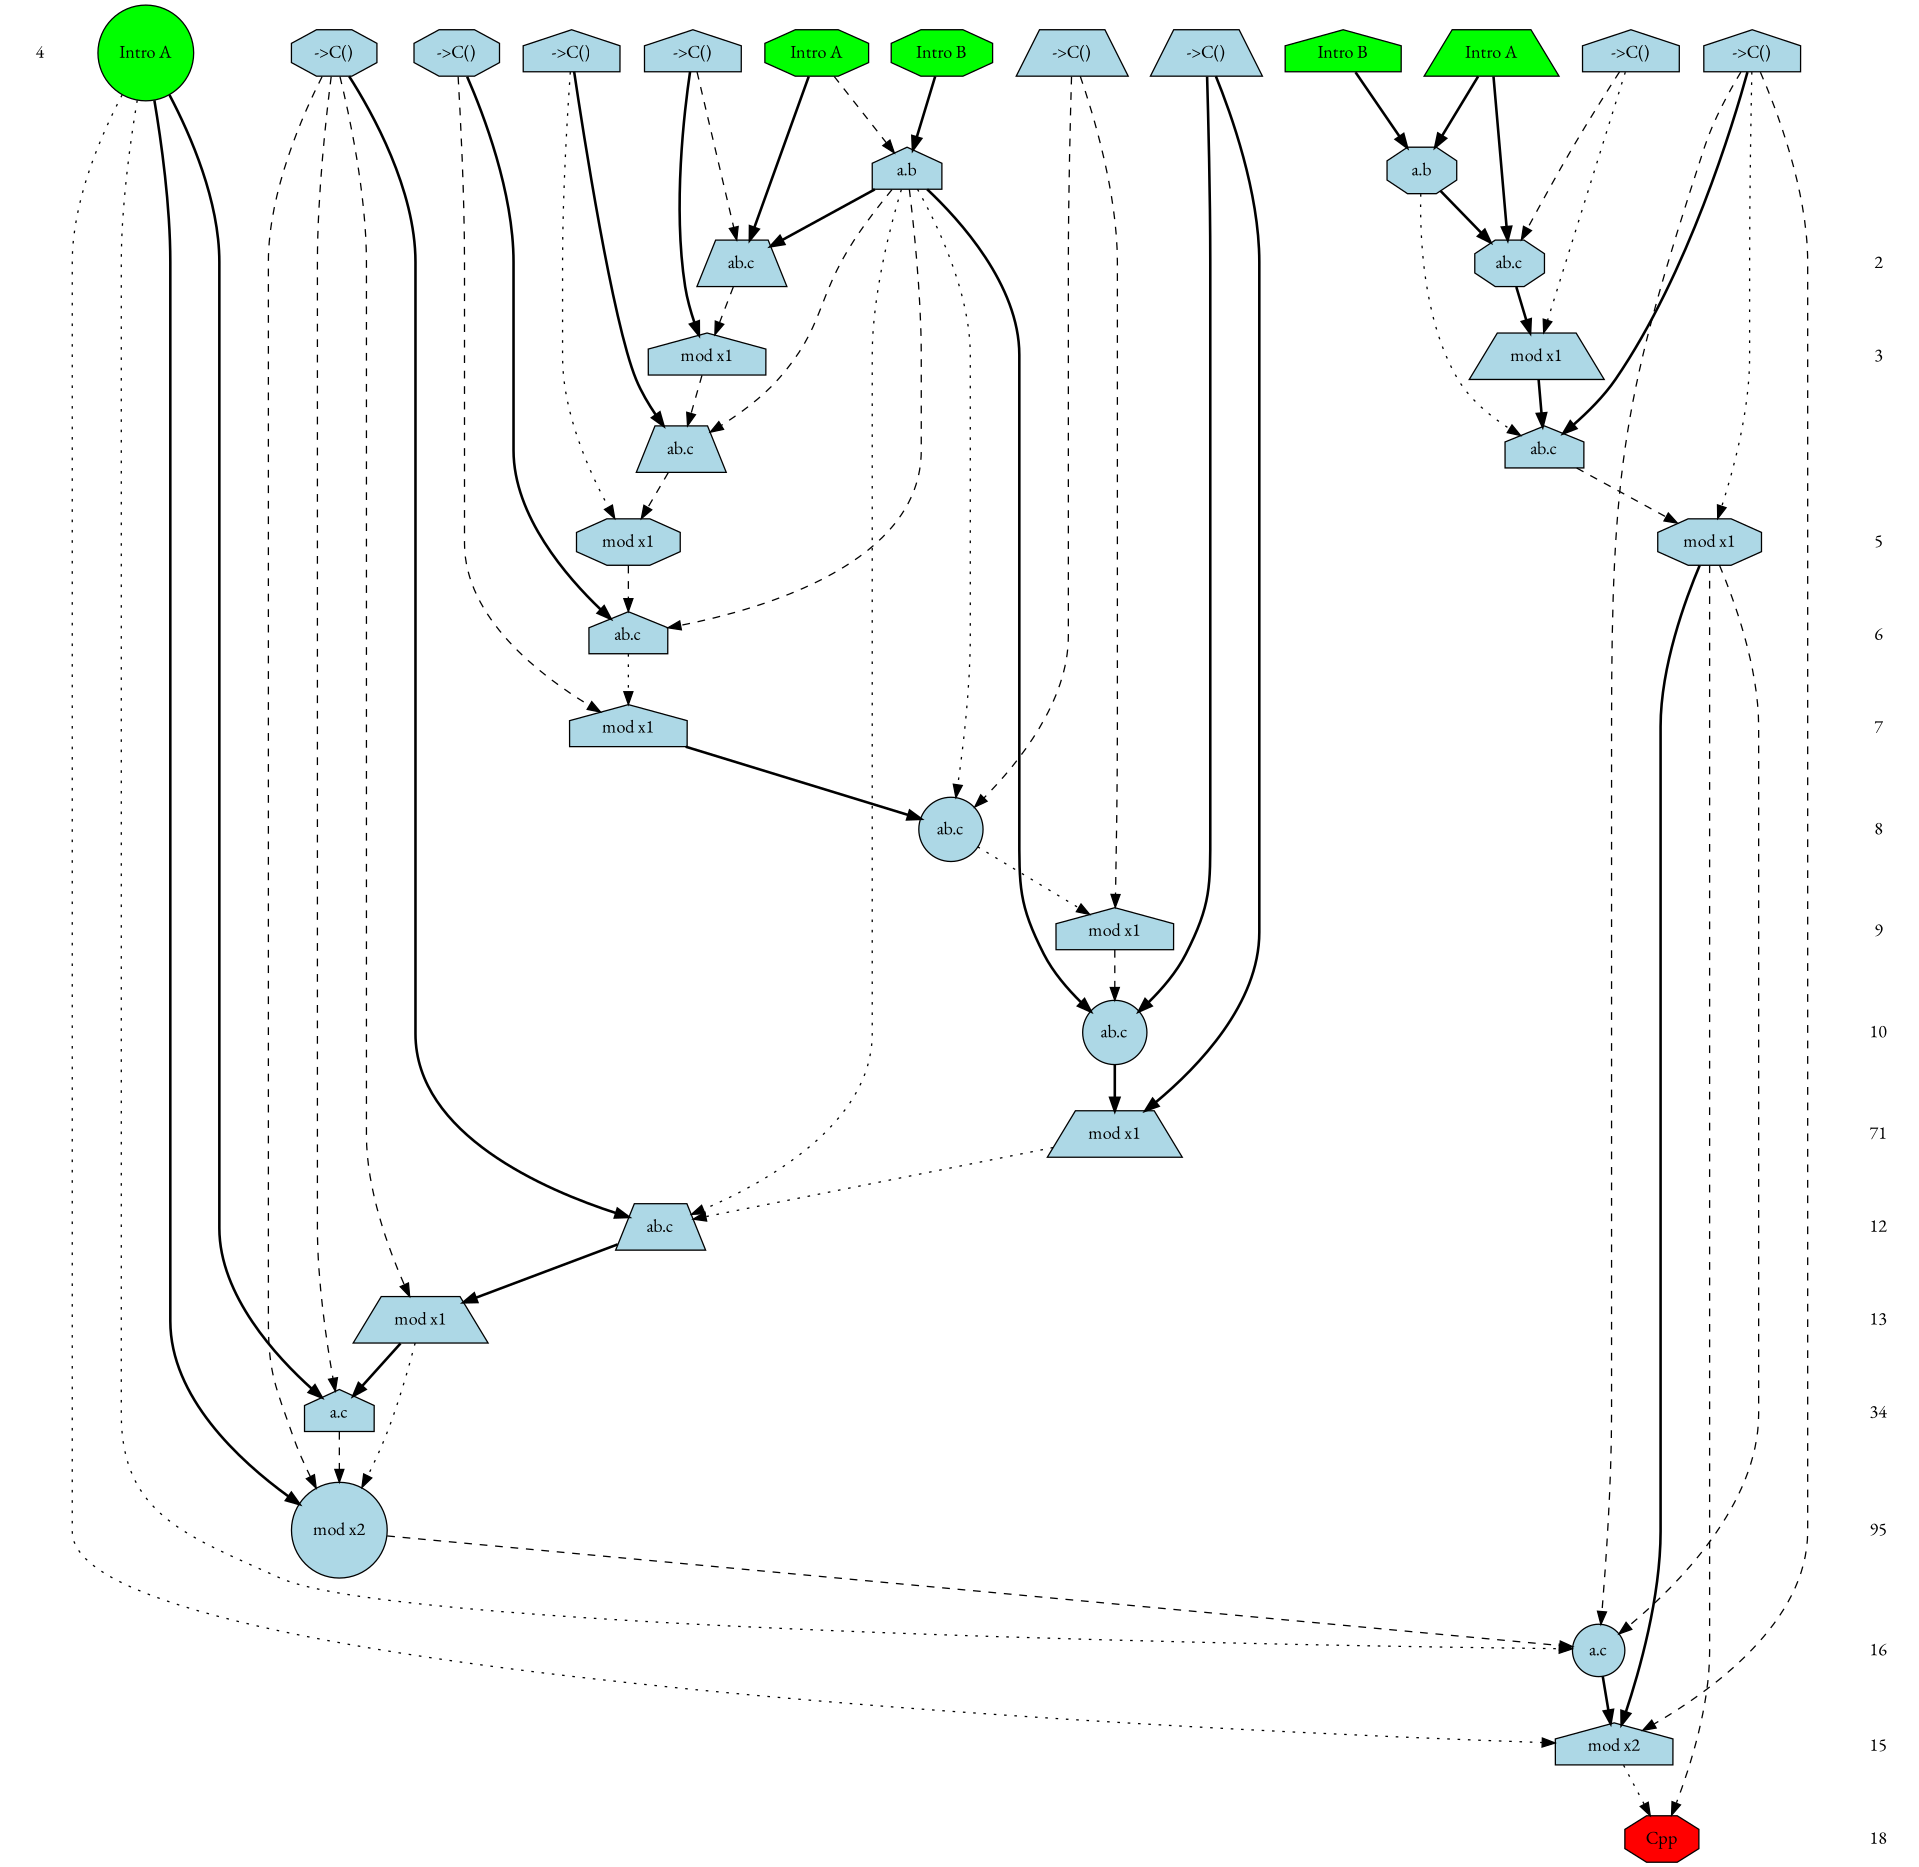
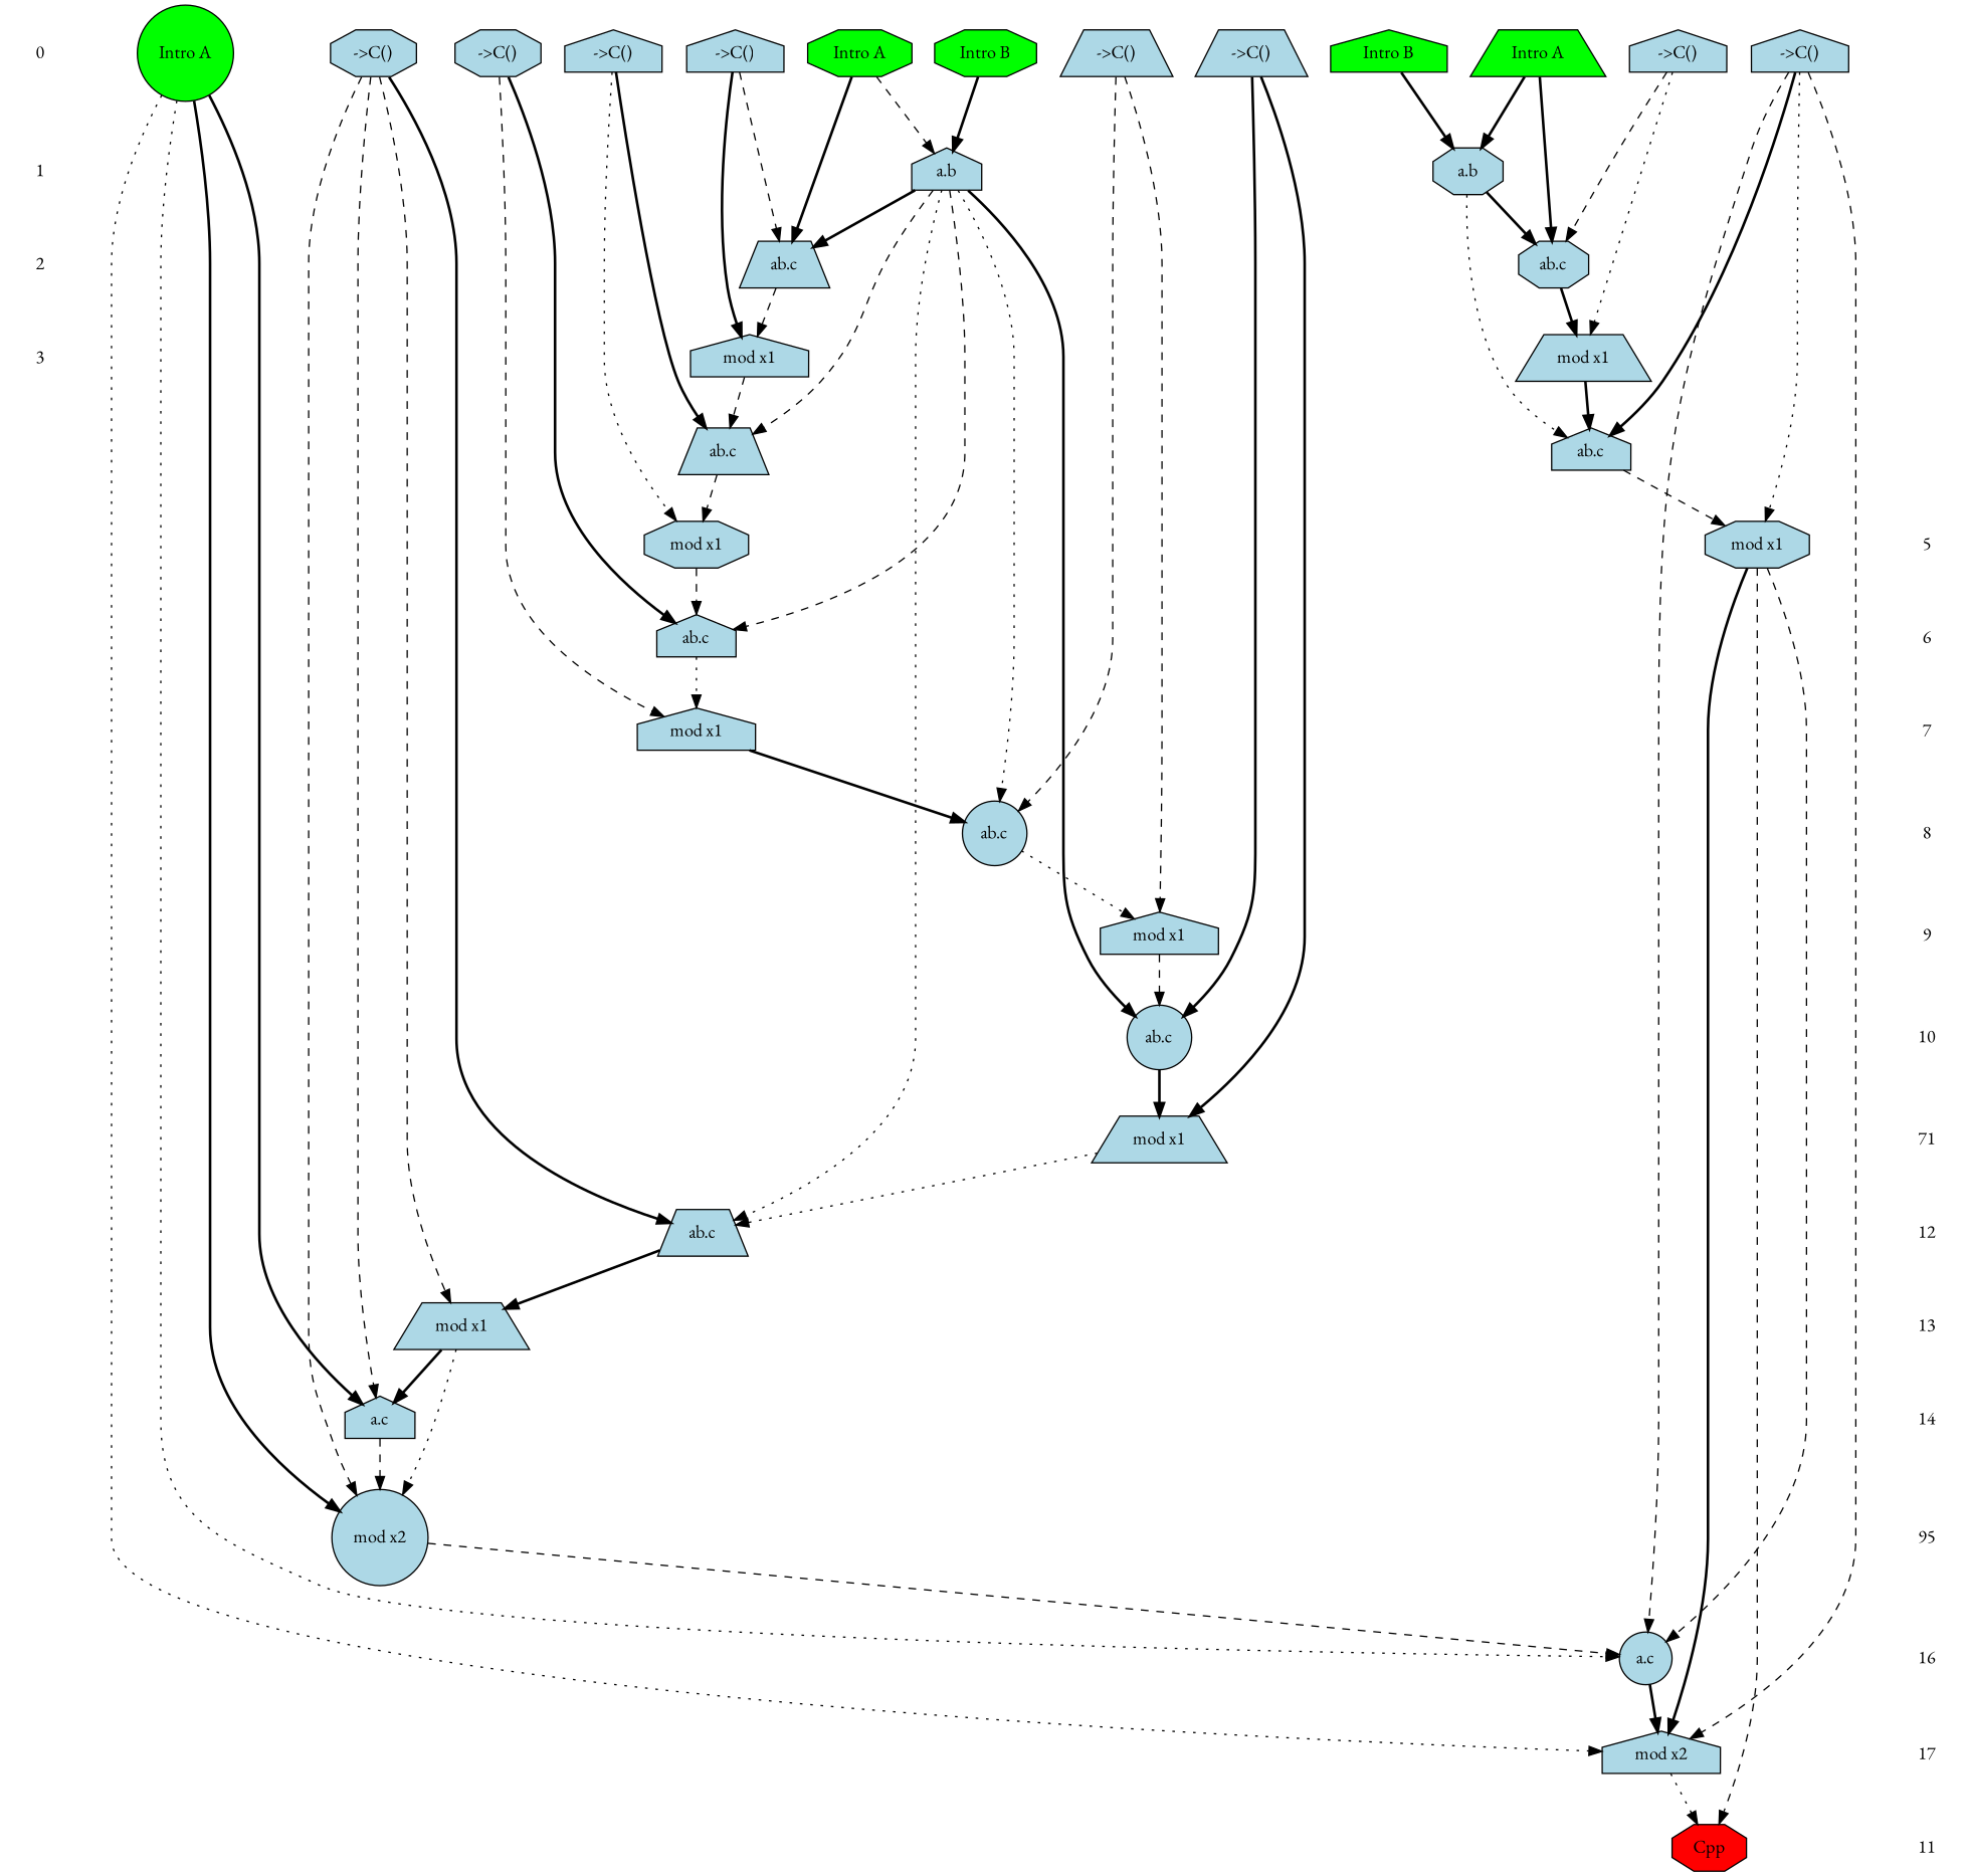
  digraph {
    fontname="EB Garamond"
    ranksep=.5
    node [fontname="EB Garamond" shape=plaintext fillcolor=lightblue style=filled]
    edge [fontname="EB Garamond" style=bold]
-   0 [label=4 fillcolor="" style=""]
+   0 [fillcolor="" style=""]
    n2 [fillcolor=green label="Intro A" shape=octagon]
    n3 [fillcolor=green label="Intro B" shape=house]
    n4 [fillcolor=green label="Intro A" shape=circle]
    n5 [fillcolor=green label="Intro A" shape=trapezium]
    n6 [fillcolor=green label="Intro B" shape=octagon]
    n7 [label="->C()" shape=octagon]
    n8 [label="->C()" shape=house]
    n9 [label="->C()" shape=house]
    n10 [label="->C()" shape=house]
    n11 [label="->C()" shape=trapezium]
    n12 [label="->C()" shape=trapezium]
    n13 [label="->C()" shape=octagon]
    n14 [label="->C()" shape=house]
+   1 [fillcolor="" style=""]
    n16 [label="a.b" shape=house]
    n17 [label="a.b" shape=octagon]
    2 [fillcolor="" style=""]
    n19 [label="ab.c" shape=trapezium]
    n20 [label="ab.c" shape=octagon]
    3 [fillcolor="" style=""]
    n22 [label="mod x1" shape=house]
    n23 [label="mod x1" shape=trapezium]
    n24 [label="ab.c" shape=trapezium]
    n25 [label="ab.c" shape=house]
    5 [fillcolor="" style=""]
    n27 [label="mod x1" shape=octagon]
    n28 [label="mod x1" shape=octagon]
    6 [fillcolor="" style=""]
    n30 [label="ab.c" shape=house]
    7 [fillcolor="" style=""]
    n32 [label="mod x1" shape=house]
    8 [fillcolor="" style=""]
    n34 [label="ab.c" shape=circle]
    9 [fillcolor="" style=""]
    n36 [label="mod x1" shape=house]
    10 [fillcolor="" style=""]
    n38 [label="ab.c" shape=circle]
    n39 [label=71 fillcolor="" style=""]
    n40 [label="mod x1" shape=trapezium]
    12 [fillcolor="" style=""]
    n42 [label="ab.c" shape=trapezium]
    13 [fillcolor="" style=""]
    n44 [label="mod x1" shape=trapezium]
-   14 [label=34 fillcolor="" style=""]
+   14 [fillcolor="" style=""]
    n46 [label="a.c" shape=house]
    n47 [label=95 fillcolor="" style=""]
    n48 [label="mod x2" shape=circle]
    16 [fillcolor="" style=""]
    n50 [label="a.c" shape=circle]
-   17 [label=15 fillcolor="" style=""]
+   17 [fillcolor="" style=""]
    n52 [label="mod x2" shape=house]
-   18 [fillcolor="" style=""]
+   18 [label=11 fillcolor="" style=""]
    n54 [fillcolor=red label=Cpp shape=octagon]
    subgraph sub_1 {
      rank=same
      0
      n2
      n3
      n4
      n5
      n6
      n7
      n8
      n9
      n10
      n11
      n12
      n13
      n14
    }
    subgraph sub_2 {
      rank=same
+     1
      n16
      n17
    }
    subgraph sub_3 {
      rank=same
      2
      n19
      n20
    }
    subgraph sub_4 {
      rank=same
      3
      n22
      n23
    }
    subgraph sub_5 {
      rank=same
      n24
      n25
    }
    subgraph sub_6 {
      rank=same
      5
      n27
      n28
    }
    subgraph sub_7 {
      rank=same
      6
      n30
    }
    subgraph sub_8 {
      rank=same
      7
      n32
    }
    subgraph sub_9 {
      rank=same
      8
      n34
    }
    subgraph sub_10 {
      rank=same
      9
      n36
    }
    subgraph sub_11 {
      rank=same
      10
      n38
    }
    subgraph sub_12 {
      rank=same
      n39
      n40
    }
    subgraph sub_13 {
      rank=same
      12
      n42
    }
    subgraph sub_14 {
      rank=same
      13
      n44
    }
    subgraph sub_15 {
      rank=same
      14
      n46
    }
    subgraph sub_16 {
      rank=same
      n47
      n48
    }
    subgraph sub_17 {
      rank=same
      16
      n50
    }
    subgraph sub_18 {
      rank=same
      17
      n52
    }
    subgraph sub_19 {
      rank=same
      18
      n54
    }
+   0 -> 1 [style=invis]
    n2 -> n16 [style=dashed]
    n2 -> n19
    n3 -> n17
    n4 -> n46
    n4 -> n48
    n4 -> n50 [style=dotted]
    n4 -> n52 [style=dotted]
    n5 -> n17
    n5 -> n20
    n6 -> n16
    n7 -> n42
    n7 -> n44 [style=dashed]
    n7 -> n46 [style=dashed]
    n7 -> n48 [style=dashed]
    n8 -> n24
    n8 -> n27 [style=dotted]
    n9 -> n20 [style=dashed]
    n9 -> n23 [style=dotted]
    n10 -> n25
    n10 -> n28 [style=dotted]
    n10 -> n50 [style=dashed]
    n10 -> n52 [style=dashed]
    n11 -> n34 [style=dashed]
    n11 -> n36 [style=dashed]
    n12 -> n38
    n12 -> n40
    n13 -> n30
    n13 -> n32 [style=dashed]
    n14 -> n19 [style=dashed]
    n14 -> n22
+   1 -> 2 [style=invis]
    n16 -> n19
    n16 -> n24 [style=dashed]
    n16 -> n30 [style=dashed]
    n16 -> n34 [style=dotted]
    n16 -> n38
    n16 -> n42 [style=dotted]
    n17 -> n20
    n17 -> n25 [style=dotted]
    2 -> 3 [style=invis]
    n19 -> n22 [style=dashed]
    n20 -> n23
    n22 -> n24 [style=dashed]
    n23 -> n25
    n24 -> n27 [style=dashed]
    n25 -> n28 [style=dashed]
    5 -> 6 [style=invis]
    n27 -> n30 [style=dashed]
    n28 -> n50 [style=dashed]
    n28 -> n52
    n28 -> n54 [style=dashed]
    6 -> 7 [style=invis]
    n30 -> n32 [style=dotted]
    7 -> 8 [style=invis]
    n32 -> n34
    8 -> 9 [style=invis]
    n34 -> n36 [style=dotted]
    9 -> 10 [style=invis]
    n36 -> n38 [style=dashed]
    10 -> n39 [style=invis]
    n38 -> n40
    n39 -> 12 [style=invis]
    n40 -> n42 [style=dotted]
    12 -> 13 [style=invis]
    n42 -> n44
    13 -> 14 [style=invis]
    n44 -> n46
    n44 -> n48 [style=dotted]
    14 -> n47 [style=invis]
    n46 -> n48 [style=dashed]
    n47 -> 16 [style=invis]
    n48 -> n50 [style=dashed]
    16 -> 17 [style=invis]
    n50 -> n52
    17 -> 18 [style=invis]
    n52 -> n54 [style=dotted]
  }
